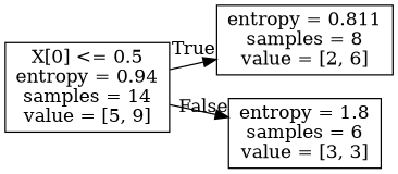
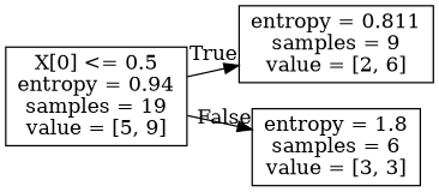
  digraph {
    rankdir=LR
    node [shape=box]
    edge [labeldistance=2.5]
-   n1 [label="X[0] <= 0.5\nentropy = 0.94\nsamples = 14\nvalue = [5, 9]"]
-   n2 [label="entropy = 0.811\nsamples = 8\nvalue = [2, 6]"]
+   n1 [label="X[0] <= 0.5\nentropy = 0.94\nsamples = 19\nvalue = [5, 9]"]
+   n2 [label="entropy = 0.811\nsamples = 9\nvalue = [2, 6]"]
    n3 [label="entropy = 1.8\nsamples = 6\nvalue = [3, 3]"]
    n1 -> n2 [headlabel=True labelangle=45]
    n1 -> n3 [headlabel=False labelangle=-45]
  }
